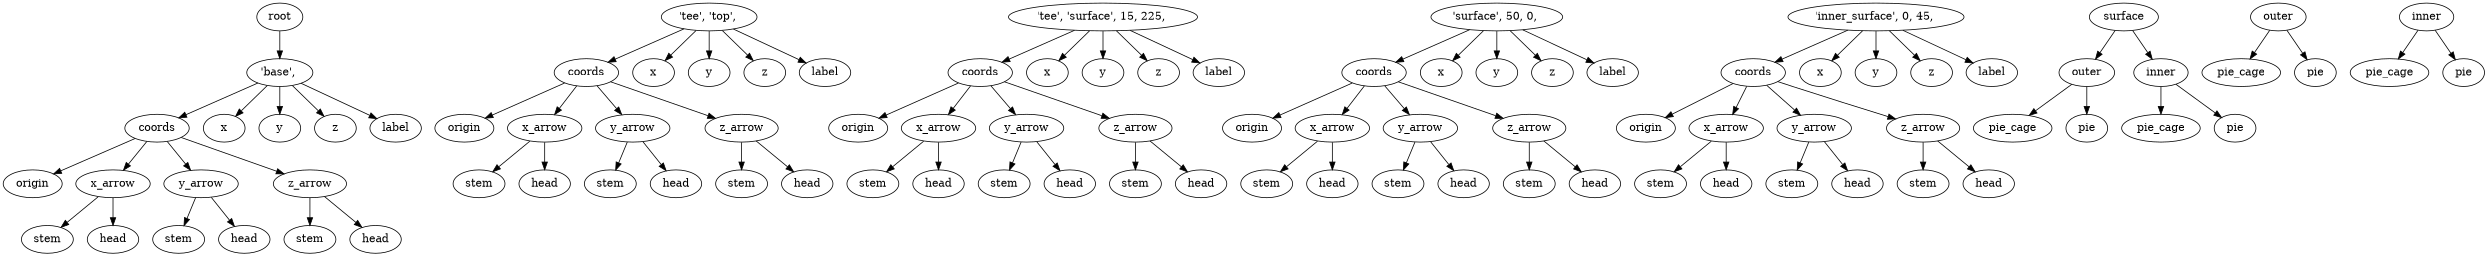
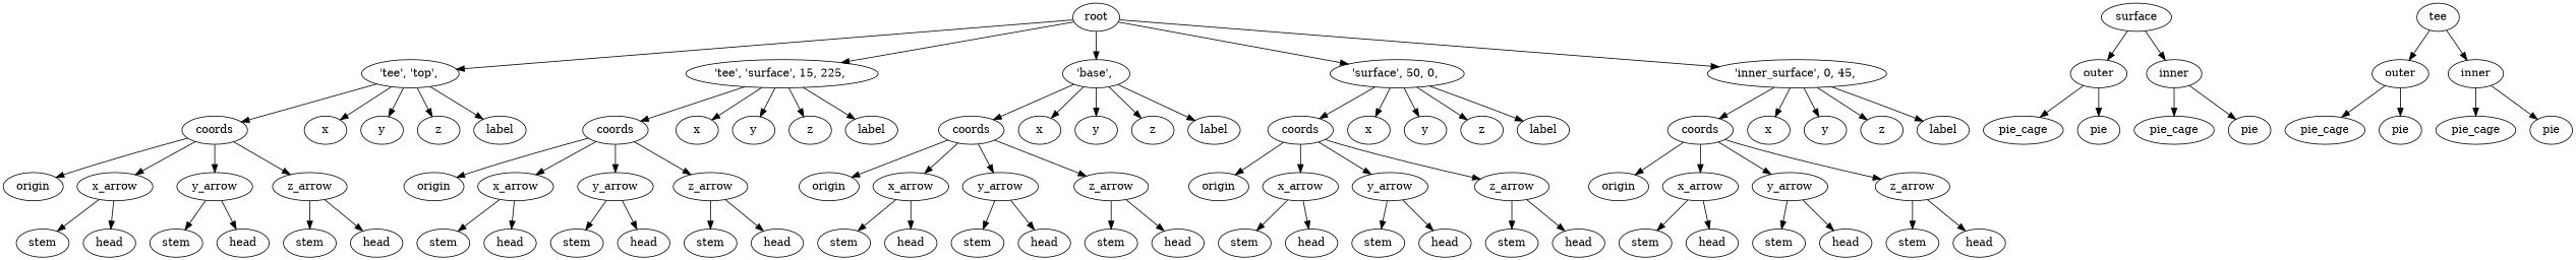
  digraph {
    n1 [label=root]
    n2 [label="'tee',\ 'top',\ "]
    n3 [label="'tee',\ 'surface',\ 15,\ 225,\ "]
    n4 [label="'base',\ "]
    n5 [label="'surface',\ 50,\ 0,\ "]
    n6 [label="'inner_surface',\ 0,\ 45,\ "]
    n7 [label=coords]
    n8 [label=x]
    n9 [label=y]
    n10 [label=z]
    n11 [label=label]
    n12 [label=coords]
    n13 [label=x]
    n14 [label=y]
    n15 [label=z]
    n16 [label=label]
    n17 [label=coords]
    n18 [label=x]
    n19 [label=y]
    n20 [label=z]
    n21 [label=label]
    n22 [label=coords]
    n23 [label=x]
    n24 [label=y]
    n25 [label=z]
    n26 [label=label]
    n27 [label=coords]
    n28 [label=x]
    n29 [label=y]
    n30 [label=z]
    n31 [label=label]
    n32 [label=surface]
    n33 [label=outer]
    n34 [label=inner]
+   n35 [label=tee]
    n36 [label=outer]
    n37 [label=inner]
    n38 [label=pie_cage]
    n39 [label=pie]
    n40 [label=pie_cage]
    n41 [label=pie]
    n42 [label=pie_cage]
    n43 [label=pie]
    n44 [label=pie_cage]
    n45 [label=pie]
    n46 [label=origin]
    n47 [label=x_arrow]
    n48 [label=y_arrow]
    n49 [label=z_arrow]
    n50 [label=stem]
    n51 [label=head]
    n52 [label=stem]
    n53 [label=head]
    n54 [label=stem]
    n55 [label=head]
    n56 [label=origin]
    n57 [label=x_arrow]
    n58 [label=y_arrow]
    n59 [label=z_arrow]
    n60 [label=stem]
    n61 [label=head]
    n62 [label=stem]
    n63 [label=head]
    n64 [label=stem]
    n65 [label=head]
    n66 [label=origin]
    n67 [label=x_arrow]
    n68 [label=y_arrow]
    n69 [label=z_arrow]
    n70 [label=stem]
    n71 [label=head]
    n72 [label=stem]
    n73 [label=head]
    n74 [label=stem]
    n75 [label=head]
    n76 [label=origin]
    n77 [label=x_arrow]
    n78 [label=y_arrow]
    n79 [label=z_arrow]
    n80 [label=stem]
    n81 [label=head]
    n82 [label=stem]
    n83 [label=head]
    n84 [label=stem]
    n85 [label=head]
    n86 [label=origin]
    n87 [label=x_arrow]
    n88 [label=y_arrow]
    n89 [label=z_arrow]
    n90 [label=stem]
    n91 [label=head]
    n92 [label=stem]
    n93 [label=head]
    n94 [label=stem]
    n95 [label=head]
+   n1 -> n2
+   n1 -> n3
    n1 -> n4
+   n1 -> n5
+   n1 -> n6
    n2 -> n7
    n2 -> n8
    n2 -> n9
    n2 -> n10
    n2 -> n11
    n3 -> n12
    n3 -> n13
    n3 -> n14
    n3 -> n15
    n3 -> n16
    n4 -> n17
    n4 -> n18
    n4 -> n19
    n4 -> n20
    n4 -> n21
    n5 -> n22
    n5 -> n23
    n5 -> n24
    n5 -> n25
    n5 -> n26
    n6 -> n27
    n6 -> n28
    n6 -> n29
    n6 -> n30
    n6 -> n31
    n7 -> n46
    n7 -> n47
    n7 -> n48
    n7 -> n49
    n12 -> n56
    n12 -> n57
    n12 -> n58
    n12 -> n59
    n17 -> n66
    n17 -> n67
    n17 -> n68
    n17 -> n69
    n22 -> n76
    n22 -> n77
    n22 -> n78
    n22 -> n79
    n27 -> n86
    n27 -> n87
    n27 -> n88
    n27 -> n89
    n32 -> n33
    n32 -> n34
    n33 -> n38
    n33 -> n39
    n34 -> n40
    n34 -> n41
+   n35 -> n36
+   n35 -> n37
    n36 -> n42
    n36 -> n43
    n37 -> n44
    n37 -> n45
    n47 -> n50
    n47 -> n51
    n48 -> n52
    n48 -> n53
    n49 -> n54
    n49 -> n55
    n57 -> n60
    n57 -> n61
    n58 -> n62
    n58 -> n63
    n59 -> n64
    n59 -> n65
    n67 -> n70
    n67 -> n71
    n68 -> n72
    n68 -> n73
    n69 -> n74
    n69 -> n75
    n77 -> n80
    n77 -> n81
    n78 -> n82
    n78 -> n83
    n79 -> n84
    n79 -> n85
    n87 -> n90
    n87 -> n91
    n88 -> n92
    n88 -> n93
    n89 -> n94
    n89 -> n95
  }
